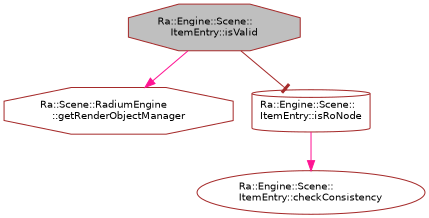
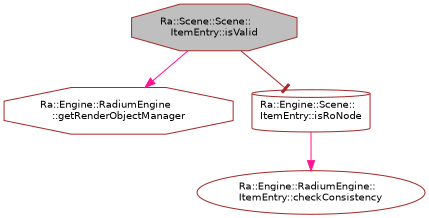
  digraph {
    rankdir=TB
    node [color=brown fillcolor=white fontname=Helvetica fontsize=10 shape=octagon style=filled]
    edge [arrowhead=normal color=deeppink fontname=Helvetica fontsize=10 labelfontname=Helvetica labelfontsize=10 style=solid]
-   n1 [fillcolor=grey75 fontcolor=black height=0.2 label="Ra::Engine::Scene::\lItemEntry::isValid" width=0.4]
-   n2 [height=0.2 label="Ra::Scene::RadiumEngine\l::getRenderObjectManager" width=0.4]
+   n1 [fillcolor=grey75 fontcolor=black height=0.2 label="Ra::Scene::Scene::\lItemEntry::isValid" width=0.4]
+   n2 [height=0.2 label="Ra::Engine::RadiumEngine\l::getRenderObjectManager" width=0.4]
    n3 [height=0.2 label="Ra::Engine::Scene::\lItemEntry::isRoNode" shape=cylinder width=0.4]
-   n4 [height=0.2 label="Ra::Engine::Scene::\lItemEntry::checkConsistency" shape=ellipse width=0.4]
+   n4 [height=0.2 label="Ra::Engine::RadiumEngine::\lItemEntry::checkConsistency" shape=ellipse width=0.4]
    n1 -> n2
    n1 -> n3 [arrowhead=tee color=brown]
    n3 -> n4
  }
